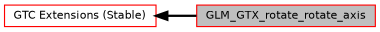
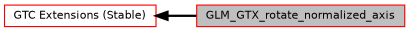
  digraph {
    rankdir=LR
    node [color=red fontname=Helvetica fontsize=10 shape=record style=filled]
    n1 [fillcolor=white height=0.2 label="GTC Extensions (Stable)" width=0.4]
-   n2 [fillcolor=grey75 fontcolor=black height=0.2 label=GLM_GTX_rotate_rotate_axis width=0.4]
+   n2 [fillcolor=grey75 fontcolor=black height=0.2 label=GLM_GTX_rotate_normalized_axis width=0.4]
    n1 -> n2 [dir=back fontname=Helvetica fontsize=10 labelfontname=Helvetica labelfontsize=10 shape=plaintext style=bold]
  }
